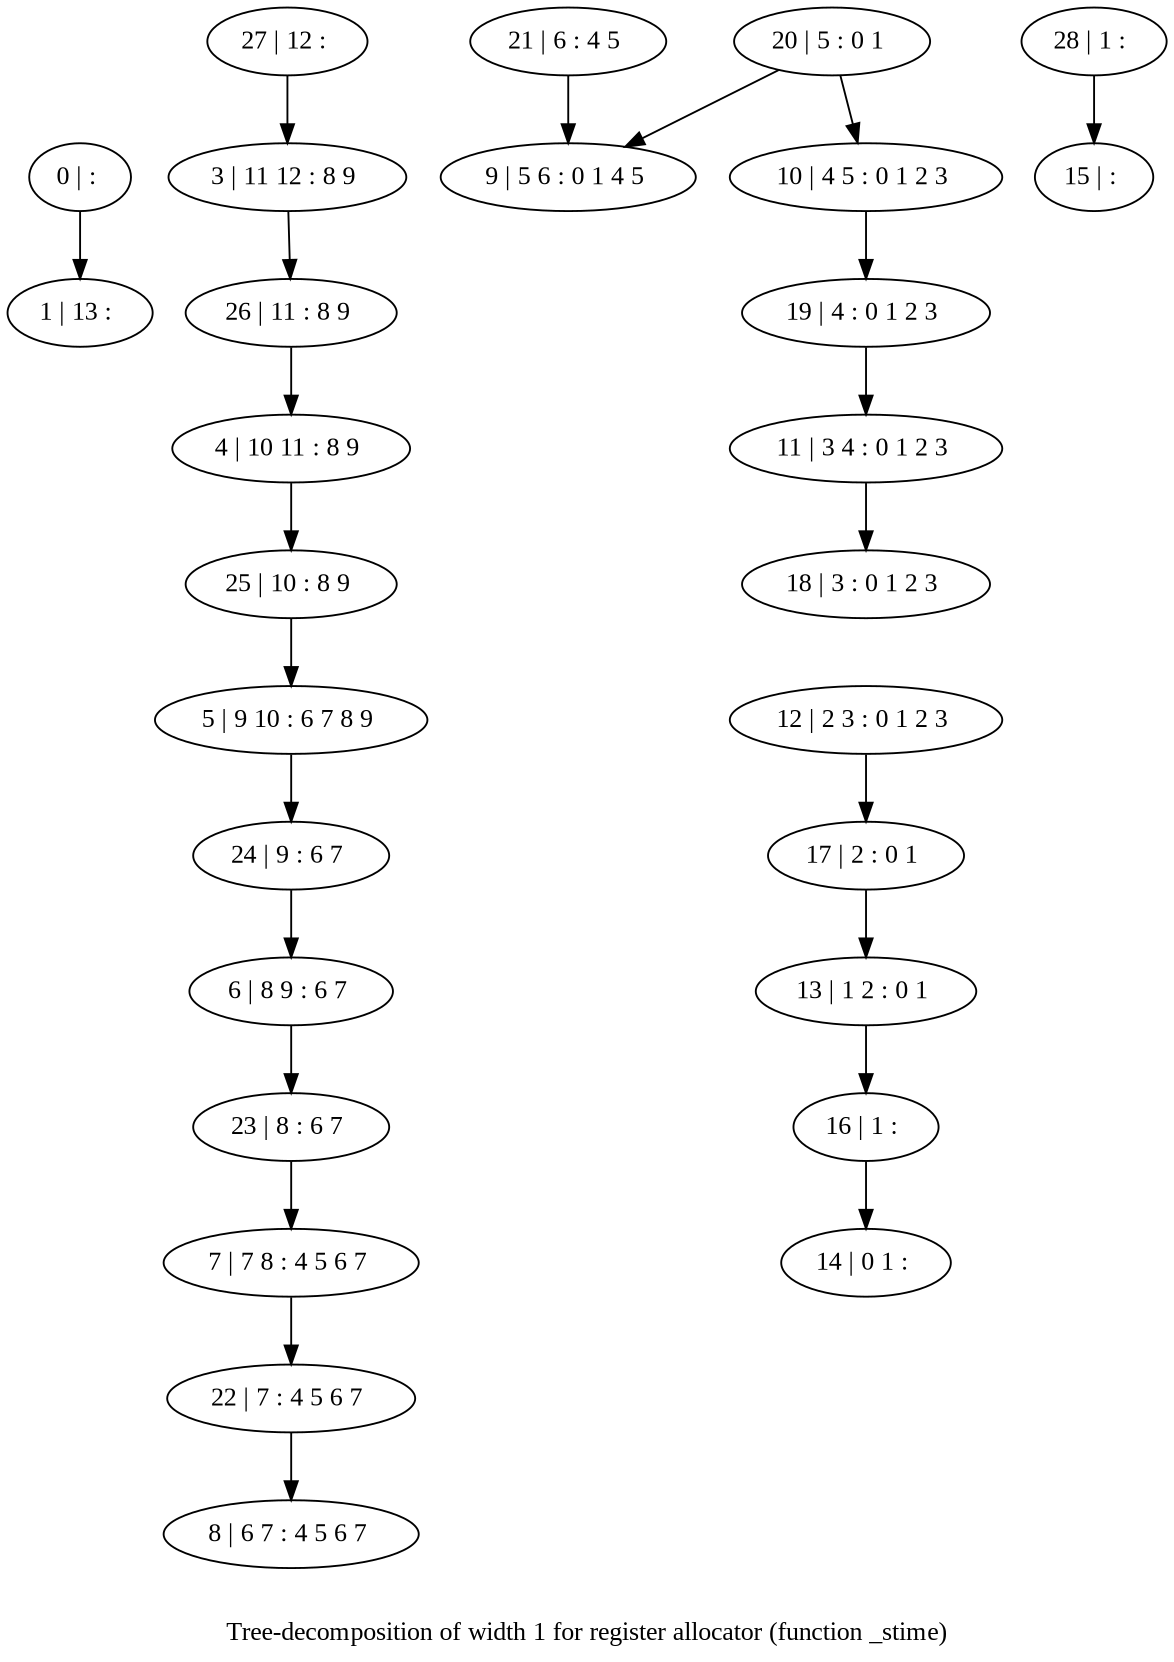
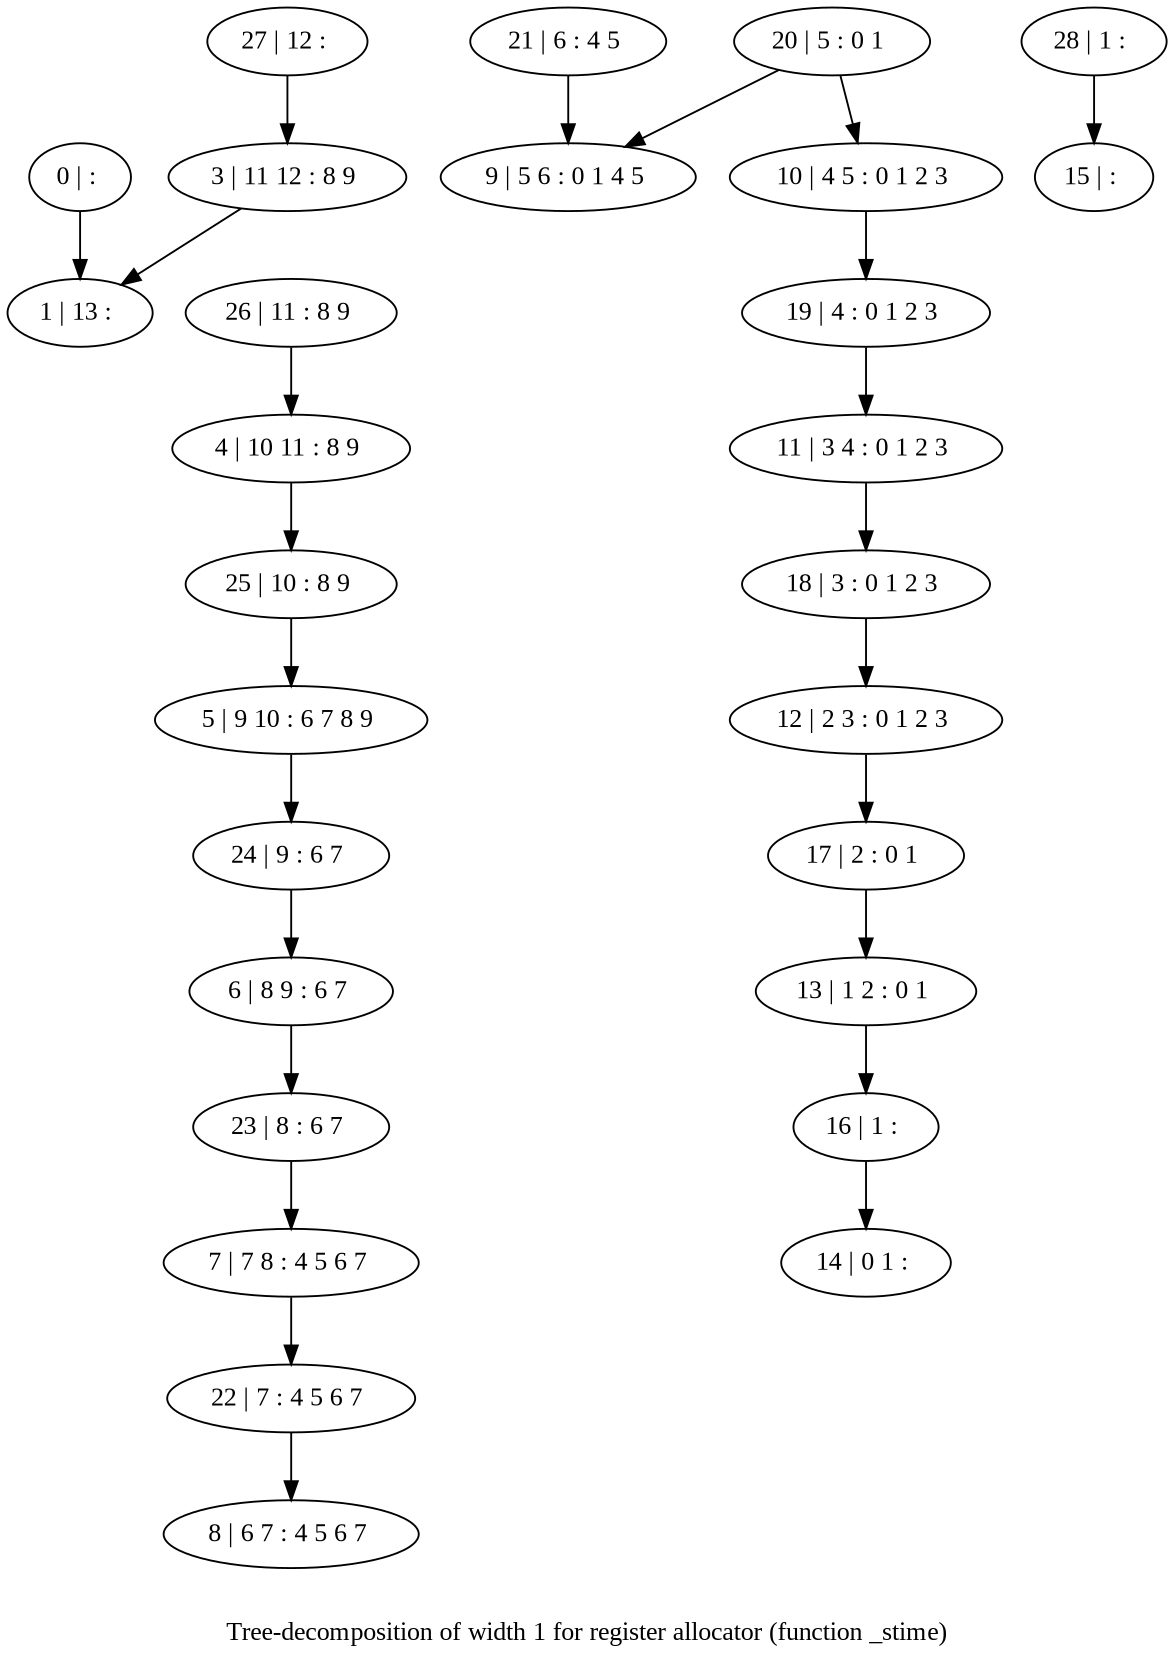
  digraph {
    fontname="Liberation Serif"
    label="Tree-decomposition of width 1 for register allocator (function _stime)"
    node [fontname="Liberation Serif"]
    edge [fontname="Liberation Serif"]
    n1 [label="0 | : "]
    n2 [label="1 | 13 : "]
    n3 [label="27 | 12 : "]
    n4 [label="3 | 11 12 : 8 9 "]
    n5 [label="26 | 11 : 8 9 "]
    n6 [label="4 | 10 11 : 8 9 "]
    n7 [label="25 | 10 : 8 9 "]
    n8 [label="5 | 9 10 : 6 7 8 9 "]
    n9 [label="24 | 9 : 6 7 "]
    n10 [label="6 | 8 9 : 6 7 "]
    n11 [label="23 | 8 : 6 7 "]
    n12 [label="7 | 7 8 : 4 5 6 7 "]
    n13 [label="22 | 7 : 4 5 6 7 "]
    n14 [label="8 | 6 7 : 4 5 6 7 "]
    n15 [label="21 | 6 : 4 5 "]
    n16 [label="9 | 5 6 : 0 1 4 5 "]
    n17 [label="20 | 5 : 0 1 "]
    n18 [label="10 | 4 5 : 0 1 2 3 "]
    n19 [label="19 | 4 : 0 1 2 3 "]
    n20 [label="11 | 3 4 : 0 1 2 3 "]
    n21 [label="18 | 3 : 0 1 2 3 "]
    n22 [label="12 | 2 3 : 0 1 2 3 "]
    n23 [label="17 | 2 : 0 1 "]
    n24 [label="13 | 1 2 : 0 1 "]
    n25 [label="16 | 1 : "]
    n26 [label="14 | 0 1 : "]
    n27 [label="28 | 1 : "]
    n28 [label="15 | : "]
    n1 -> n2
    n3 -> n4
-   n4 -> n5
+   n4 -> n2
    n5 -> n6
    n6 -> n7
    n7 -> n8
    n8 -> n9
    n9 -> n10
    n10 -> n11
    n11 -> n12
    n12 -> n13
    n13 -> n14
    n15 -> n16
    n17 -> n16
    n17 -> n18
    n18 -> n19
    n19 -> n20
    n20 -> n21
+   n21 -> n22
    n22 -> n23
    n23 -> n24
    n24 -> n25
    n25 -> n26
    n27 -> n28
  }
